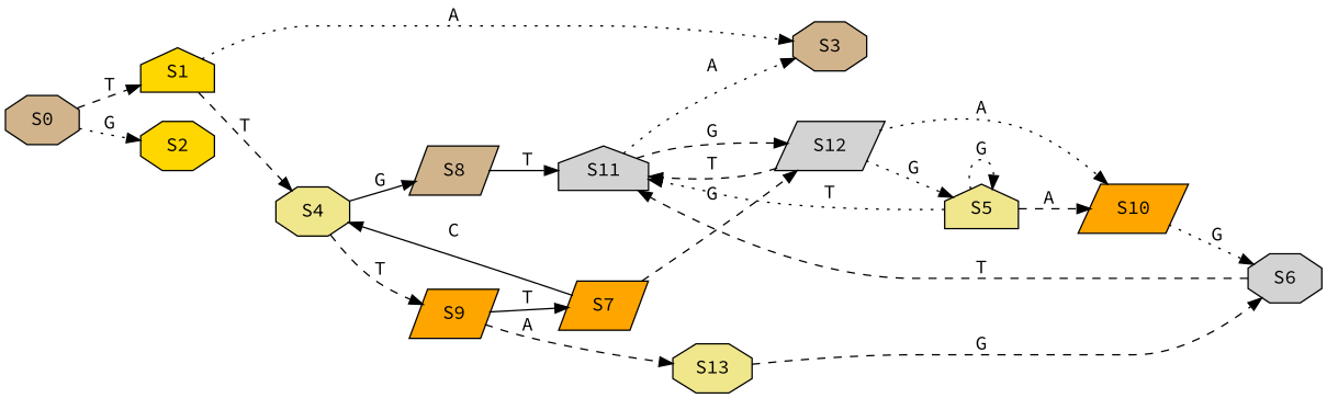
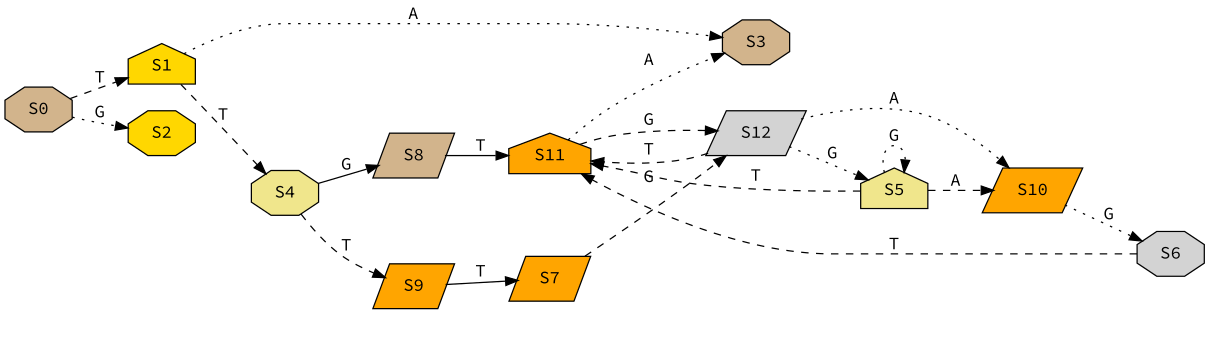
  strict digraph {
    fontname="Source Code Pro"
    rankdir=LR
    node [fillcolor=tan fontname="Source Code Pro" shape=octagon style=filled]
    edge [fontname="Source Code Pro" style=dashed]
    S0
    S1 [fillcolor=gold shape=house]
    S2 [fillcolor=gold]
    S3
    S4 [fillcolor=khaki]
    S8 [shape=parallelogram]
    S9 [fillcolor=orange shape=parallelogram]
    S5 [fillcolor=khaki shape=house]
    S10 [fillcolor=orange shape=parallelogram]
-   S11 [fillcolor=lightgrey shape=house]
+   S11 [fillcolor=orange shape=house]
    S6 [fillcolor=lightgrey]
    S7 [fillcolor=orange shape=parallelogram]
    S12 [fillcolor=lightgrey shape=parallelogram]
-   S13 [fillcolor=khaki]
    S0 -> S1 [label=T]
    S0 -> S2 [label=G style=dotted]
    S1 -> S3 [label=A style=dotted]
    S1 -> S4 [label=T]
    S4 -> S8 [label=G style=solid]
    S4 -> S9 [label=T]
    S8 -> S11 [label=T style=solid]
    S9 -> S7 [label=T style=solid]
-   S9 -> S13 [label=A]
    S5 -> S5 [label=G style=dotted]
    S5 -> S10 [label=A]
-   S5 -> S11 [label=T style=dotted]
+   S5 -> S11 [label=T]
    S10 -> S6 [label=G style=dotted]
    S11 -> S3 [label=A style=dotted]
    S11 -> S12 [label=G]
    S6 -> S11 [label=T]
-   S7 -> S4 [label=C style=solid]
    S7 -> S12 [label=G]
    S12 -> S5 [label=G style=dotted]
    S12 -> S10 [label=A style=dotted]
    S12 -> S11 [label=T]
-   S13 -> S6 [label=G]
  }
